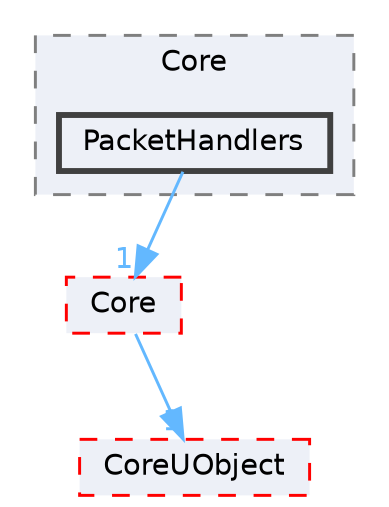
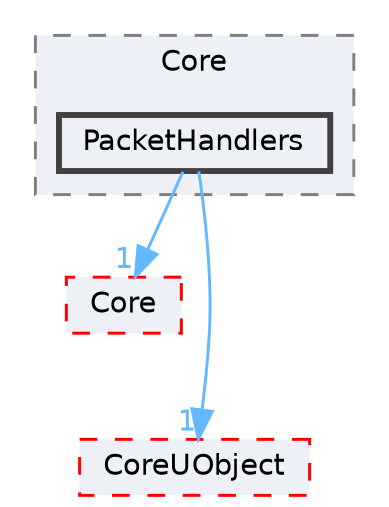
  digraph {
    compound=true
    node [color=red fillcolor="#edf0f7" fontname=Helvetica fontsize=10 shape=box style="filled,dashed"]
    edge [color=steelblue1 fontcolor=steelblue1 fontname=Helvetica fontsize=10 headlabel=1 labeldistance=1.5 labelfontname=Helvetica labelfontsize=10]
    n1 [color=grey25 height=0.2 label=PacketHandlers style="filled,bold" width=0.4]
    n2 [height=0.2 label=Core width=0.4]
    n3 [height=0.2 label=CoreUObject width=0.4]
    subgraph cluster_1 {
      bgcolor="#edf0f7"
      fontname=Helvetica
      fontsize=10
      label=Core
      pencolor=grey50
      style="filled,dashed"
      n1
    }
    n1 -> n2
-   n2 -> n3
+   n1 -> n3
  }
